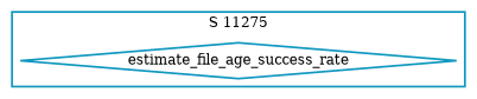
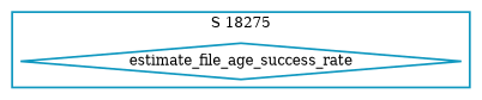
  digraph {
    n1 [color="#1098C0" label=estimate_file_age_success_rate shape=diamond style=bold]
    subgraph cluster_1 {
      color="#1098C0"
-     label="S 11275"
+     label="S 18275"
      style=bold
      n1
    }
  }
